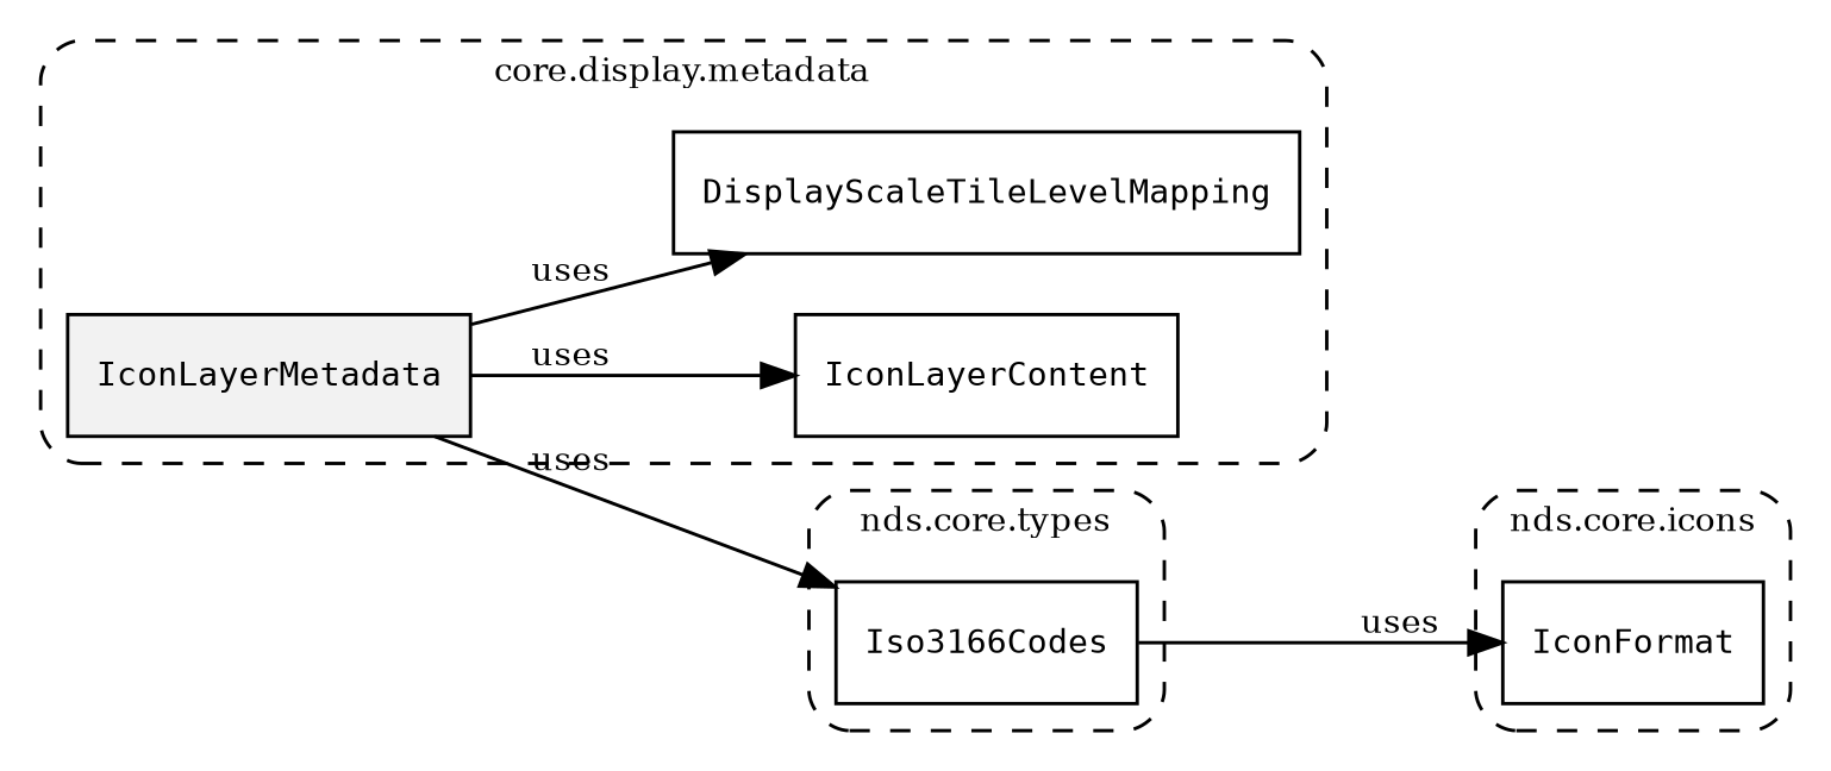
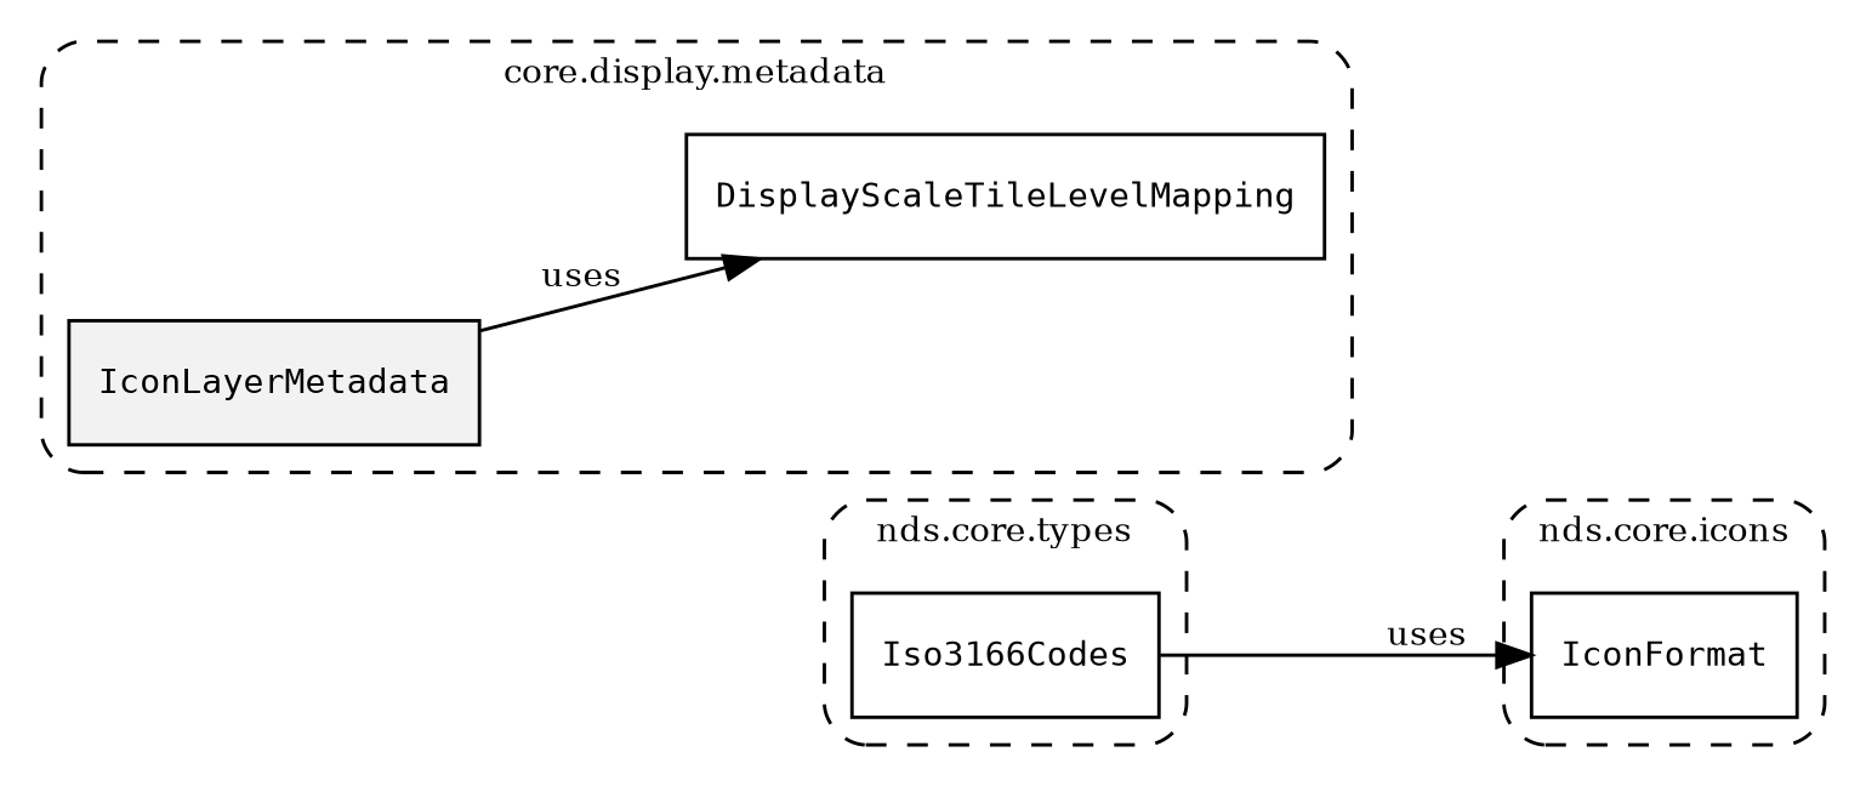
  digraph {
    fontsize=10
    rankdir=LR
    node [fontsize=10 shape=box]
    edge [fontsize=10]
    n1 [fillcolor="#0000000D" label=<<font face="monospace"><table align="center" border="0" cellspacing="0" cellpadding="0"><tr><td href="../../../content/packages/nds.display.metadata.html#Structure-IconLayerMetadata" title="Structure defined in nds.display.metadata">IconLayerMetadata</td></tr></table></font>> style=filled]
-   n2 [label=<<font face="monospace"><table align="center" border="0" cellspacing="0" cellpadding="0"><tr><td href="../../../content/packages/nds.display.metadata.html#Bitmask-IconLayerContent" title="Bitmask defined in nds.display.metadata">IconLayerContent</td></tr></table></font>>]
    n3 [label=<<font face="monospace"><table align="center" border="0" cellspacing="0" cellpadding="0"><tr><td href="../../../content/packages/nds.display.metadata.html#Structure-DisplayScaleTileLevelMapping" title="Structure defined in nds.display.metadata">DisplayScaleTileLevelMapping</td></tr></table></font>>]
    n4 [label=<<font face="monospace"><table align="center" border="0" cellspacing="0" cellpadding="0"><tr><td href="../../../content/packages/nds.core.icons.html#Enum-IconFormat" title="Enum defined in nds.core.icons">IconFormat</td></tr></table></font>>]
    n5 [label=<<font face="monospace"><table align="center" border="0" cellspacing="0" cellpadding="0"><tr><td href="../../../content/packages/nds.core.types.html#Structure-Iso3166Codes" title="Structure defined in nds.core.types">Iso3166Codes</td></tr></table></font>>]
    subgraph cluster_1 {
      label="core.display.metadata"
      style="dashed, rounded"
      n1
-     n2
      n3
    }
    subgraph cluster_2 {
      label="nds.core.icons"
      style="dashed, rounded"
      n4
    }
    subgraph cluster_3 {
      label="nds.core.types"
      style="dashed, rounded"
      n5
    }
-   n1 -> n2 [label=uses]
    n1 -> n3 [label=uses]
-   n1 -> n5 [label=uses]
    n5 -> n4 [label=uses]
  }
